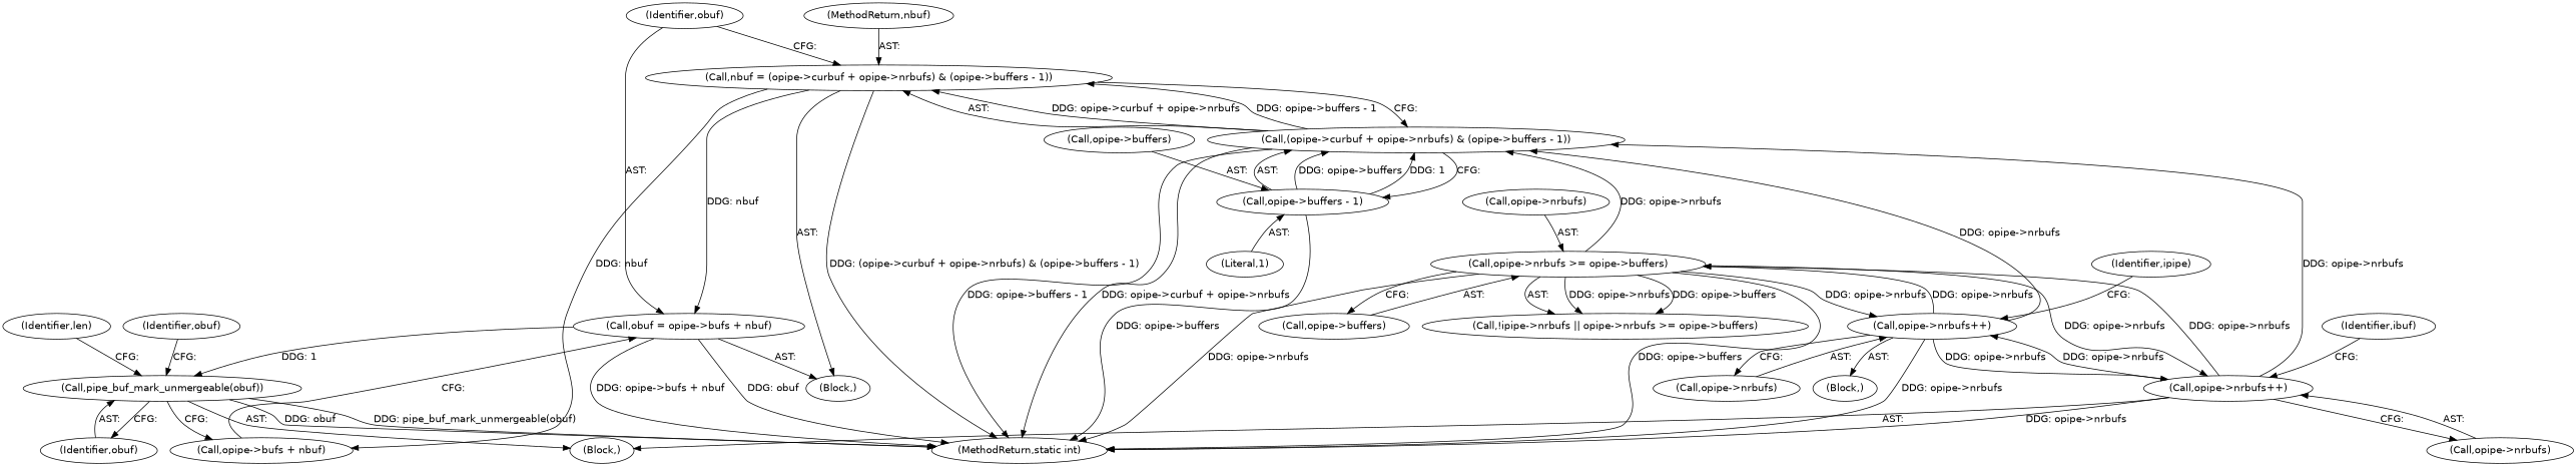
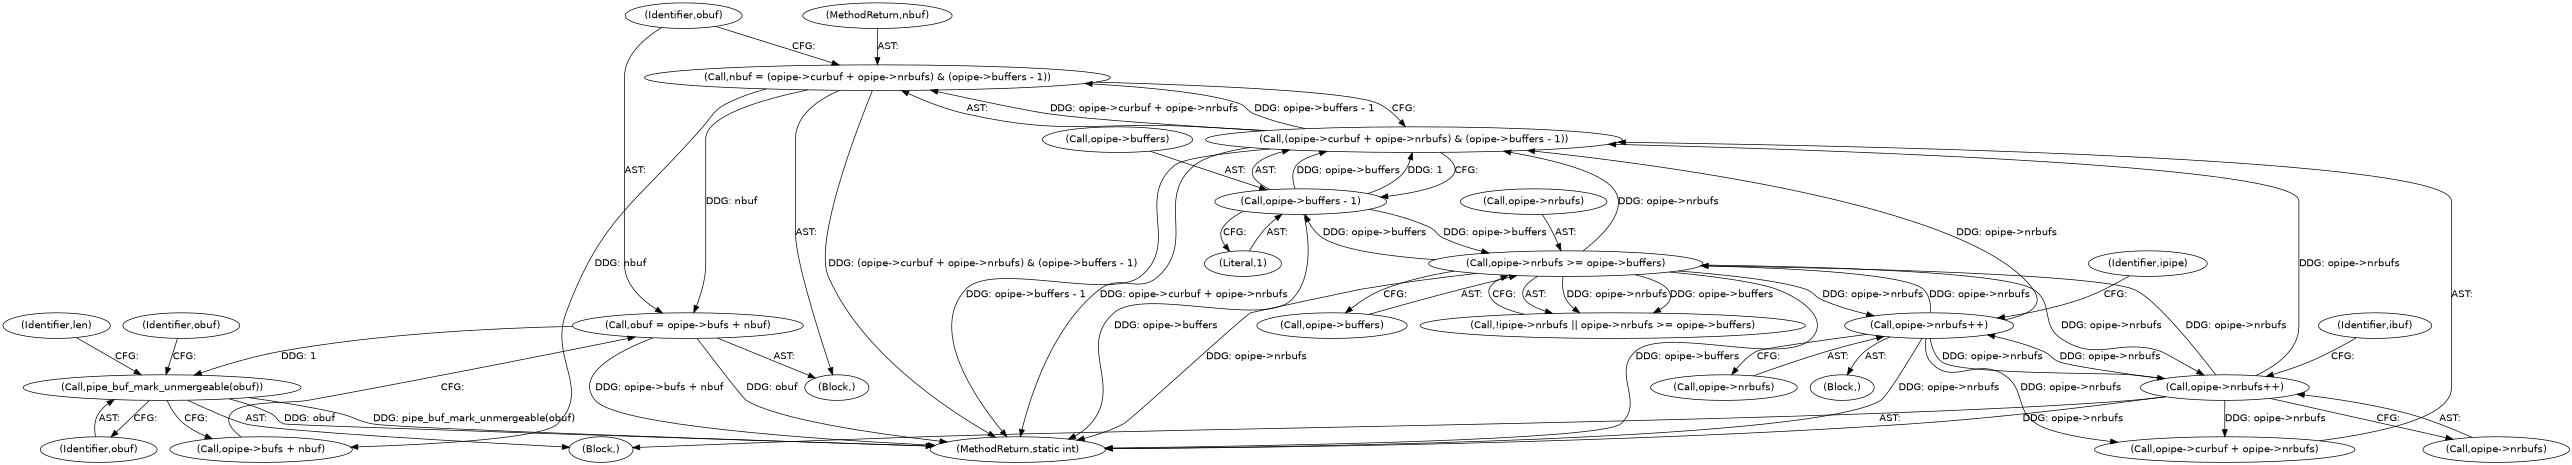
  digraph {
    fontname="DejaVu Sans"
    node [fontname="DejaVu Sans"]
    edge [fontname="DejaVu Sans"]
    n1 [label="(Call,obuf = opipe->bufs + nbuf)"]
    n2 [label="(Call,pipe_buf_mark_unmergeable(obuf))"]
    n3 [label="(Block,)"]
    n4 [label="(MethodReturn,static int)"]
    n5 [label="(Call,opipe->bufs + nbuf)"]
    n6 [label="(Block,)"]
    n7 [label="(Identifier,obuf)"]
    n8 [label="(Call,nbuf = (opipe->curbuf + opipe->nrbufs) & (opipe->buffers - 1))"]
    n9 [label="(Call,(opipe->curbuf + opipe->nrbufs) & (opipe->buffers - 1))"]
    n10 [label="(Call,opipe->buffers - 1)"]
    n11 [label="(Call,opipe->nrbufs >= opipe->buffers)"]
    n12 [label="(Literal,1)"]
    n13 [label="(Call,opipe->nrbufs++)"]
    n14 [label="(Call,opipe->nrbufs++)"]
    n15 [label="(Block,)"]
    n16 [label="(Call,opipe->nrbufs)"]
+   n17 [label="(Call,opipe->curbuf + opipe->nrbufs)"]
    n18 [label="(Call,!ipipe->nrbufs || opipe->nrbufs >= opipe->buffers)"]
    n19 [label="(Call,opipe->buffers)"]
    n20 [label="(Call,opipe->nrbufs)"]
    n21 [label="(Identifier,obuf)"]
    n22 [label="(Identifier,ibuf)"]
    n23 [label="(Identifier,len)"]
    n24 [label="(Call,opipe->buffers)"]
    n25 [label="(Identifier,obuf)"]
    n26 [label="(MethodReturn,nbuf)"]
    n27 [label="(Call,opipe->nrbufs)"]
    n28 [label="(Identifier,ipipe)"]
    n1 -> n2 [label="DDG: 1"]
    n1 -> n3 [label="AST: "]
    n1 -> n4 [label="DDG: opipe->bufs + nbuf"]
    n1 -> n4 [label="DDG: obuf"]
    n2 -> n4 [label="DDG: pipe_buf_mark_unmergeable(obuf)"]
    n2 -> n4 [label="DDG: obuf"]
    n2 -> n5 [label="CFG: "]
    n2 -> n6 [label="AST: "]
    n2 -> n7 [label="CFG: "]
    n5 -> n1 [label="CFG: "]
    n7 -> n2 [label="AST: "]
    n8 -> n1 [label="DDG: nbuf"]
    n8 -> n3 [label="AST: "]
    n8 -> n4 [label="DDG: (opipe->curbuf + opipe->nrbufs) & (opipe->buffers - 1)"]
    n8 -> n5 [label="DDG: nbuf"]
    n8 -> n9 [label="CFG: "]
    n9 -> n4 [label="DDG: opipe->buffers - 1"]
    n9 -> n4 [label="DDG: opipe->curbuf + opipe->nrbufs"]
    n9 -> n8 [label="AST: "]
    n9 -> n8 [label="DDG: opipe->curbuf + opipe->nrbufs"]
    n9 -> n8 [label="DDG: opipe->buffers - 1"]
    n9 -> n10 [label="CFG: "]
    n10 -> n4 [label="DDG: opipe->buffers"]
    n10 -> n9 [label="AST: "]
    n10 -> n9 [label="DDG: opipe->buffers"]
    n10 -> n9 [label="DDG: 1"]
+   n10 -> n11 [label="DDG: opipe->buffers"]
+   n10 -> n12 [label="CFG: "]
    n11 -> n4 [label="DDG: opipe->nrbufs"]
    n11 -> n4 [label="DDG: opipe->buffers"]
    n11 -> n9 [label="DDG: opipe->nrbufs"]
+   n11 -> n10 [label="DDG: opipe->buffers"]
    n11 -> n13 [label="DDG: opipe->nrbufs"]
    n11 -> n14 [label="DDG: opipe->nrbufs"]
    n11 -> n18 [label="AST: "]
    n11 -> n18 [label="DDG: opipe->nrbufs"]
    n11 -> n18 [label="DDG: opipe->buffers"]
    n11 -> n19 [label="CFG: "]
    n12 -> n10 [label="AST: "]
    n13 -> n4 [label="DDG: opipe->nrbufs"]
    n13 -> n9 [label="DDG: opipe->nrbufs"]
    n13 -> n11 [label="DDG: opipe->nrbufs"]
    n13 -> n14 [label="DDG: opipe->nrbufs"]
    n13 -> n15 [label="AST: "]
    n13 -> n16 [label="CFG: "]
+   n13 -> n17 [label="DDG: opipe->nrbufs"]
    n14 -> n4 [label="DDG: opipe->nrbufs"]
    n14 -> n6 [label="AST: "]
    n14 -> n9 [label="DDG: opipe->nrbufs"]
    n14 -> n11 [label="DDG: opipe->nrbufs"]
    n14 -> n13 [label="DDG: opipe->nrbufs"]
+   n14 -> n17 [label="DDG: opipe->nrbufs"]
    n14 -> n20 [label="CFG: "]
    n16 -> n13 [label="AST: "]
+   n17 -> n9 [label="AST: "]
+   n18 -> n11 [label="CFG: "]
    n19 -> n11 [label="AST: "]
    n20 -> n14 [label="AST: "]
    n21 -> n2 [label="CFG: "]
    n22 -> n14 [label="CFG: "]
    n23 -> n2 [label="CFG: "]
    n24 -> n10 [label="AST: "]
    n25 -> n1 [label="AST: "]
    n25 -> n8 [label="CFG: "]
    n26 -> n8 [label="AST: "]
    n27 -> n11 [label="AST: "]
    n28 -> n13 [label="CFG: "]
  }
